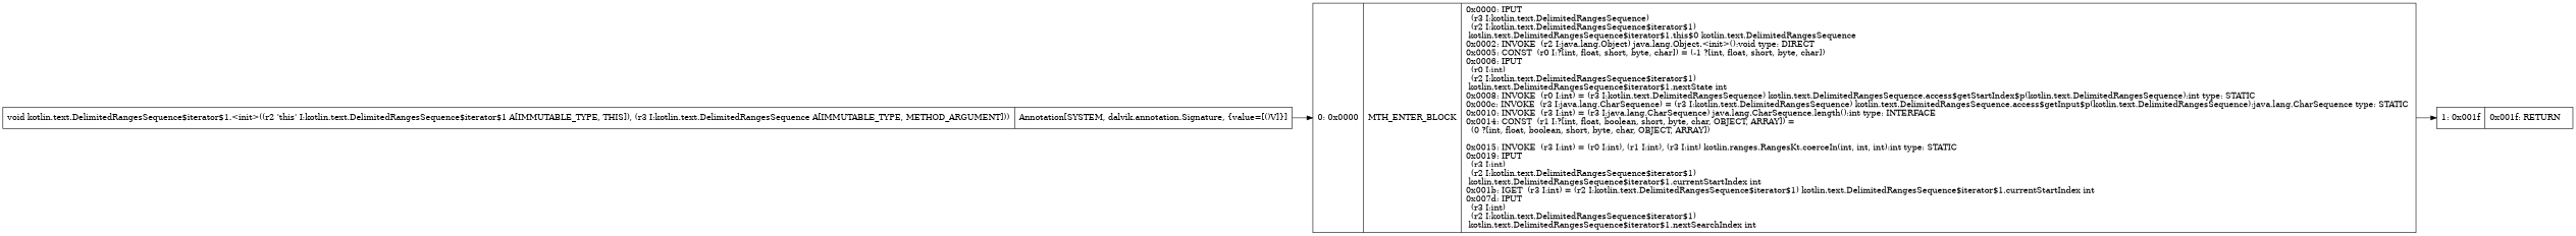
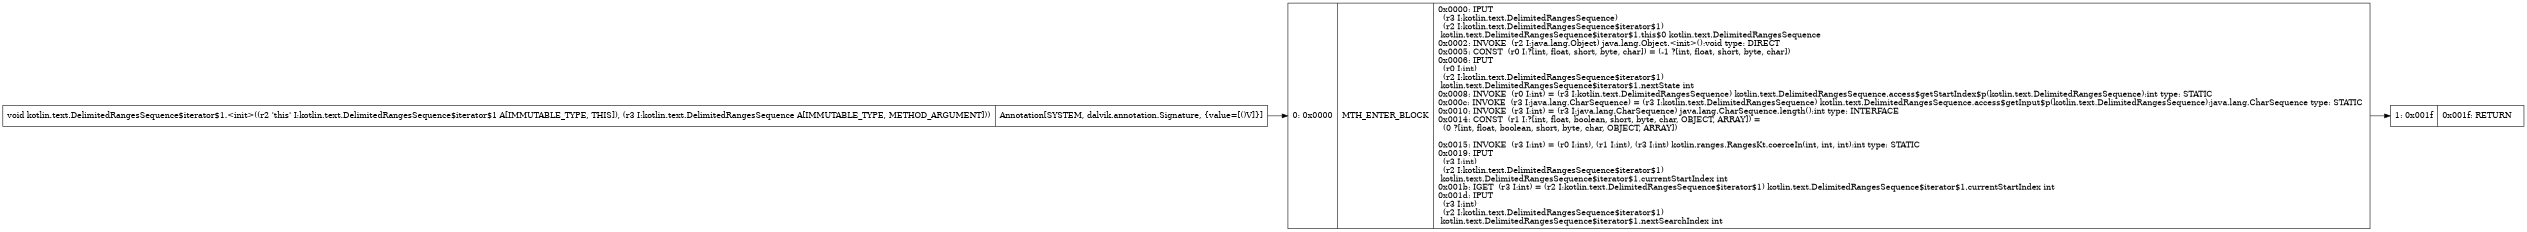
  digraph {
    rankdir=LR
    node [shape=record]
-   n1 [label="{0\:\ 0x0000|MTH_ENTER_BLOCK\l|0x0000: IPUT  \l  (r3 I:kotlin.text.DelimitedRangesSequence)\l  (r2 I:kotlin.text.DelimitedRangesSequence$iterator$1)\l kotlin.text.DelimitedRangesSequence$iterator$1.this$0 kotlin.text.DelimitedRangesSequence \l0x0002: INVOKE  (r2 I:java.lang.Object) java.lang.Object.\<init\>():void type: DIRECT \l0x0005: CONST  (r0 I:?[int, float, short, byte, char]) = (\-1 ?[int, float, short, byte, char]) \l0x0006: IPUT  \l  (r0 I:int)\l  (r2 I:kotlin.text.DelimitedRangesSequence$iterator$1)\l kotlin.text.DelimitedRangesSequence$iterator$1.nextState int \l0x0008: INVOKE  (r0 I:int) = (r3 I:kotlin.text.DelimitedRangesSequence) kotlin.text.DelimitedRangesSequence.access$getStartIndex$p(kotlin.text.DelimitedRangesSequence):int type: STATIC \l0x000c: INVOKE  (r3 I:java.lang.CharSequence) = (r3 I:kotlin.text.DelimitedRangesSequence) kotlin.text.DelimitedRangesSequence.access$getInput$p(kotlin.text.DelimitedRangesSequence):java.lang.CharSequence type: STATIC \l0x0010: INVOKE  (r3 I:int) = (r3 I:java.lang.CharSequence) java.lang.CharSequence.length():int type: INTERFACE \l0x0014: CONST  (r1 I:?[int, float, boolean, short, byte, char, OBJECT, ARRAY]) = \l  (0 ?[int, float, boolean, short, byte, char, OBJECT, ARRAY])\l \l0x0015: INVOKE  (r3 I:int) = (r0 I:int), (r1 I:int), (r3 I:int) kotlin.ranges.RangesKt.coerceIn(int, int, int):int type: STATIC \l0x0019: IPUT  \l  (r3 I:int)\l  (r2 I:kotlin.text.DelimitedRangesSequence$iterator$1)\l kotlin.text.DelimitedRangesSequence$iterator$1.currentStartIndex int \l0x001b: IGET  (r3 I:int) = (r2 I:kotlin.text.DelimitedRangesSequence$iterator$1) kotlin.text.DelimitedRangesSequence$iterator$1.currentStartIndex int \l0x007d: IPUT  \l  (r3 I:int)\l  (r2 I:kotlin.text.DelimitedRangesSequence$iterator$1)\l kotlin.text.DelimitedRangesSequence$iterator$1.nextSearchIndex int \l}"]
+   n1 [label="{0\:\ 0x0000|MTH_ENTER_BLOCK\l|0x0000: IPUT  \l  (r3 I:kotlin.text.DelimitedRangesSequence)\l  (r2 I:kotlin.text.DelimitedRangesSequence$iterator$1)\l kotlin.text.DelimitedRangesSequence$iterator$1.this$0 kotlin.text.DelimitedRangesSequence \l0x0002: INVOKE  (r2 I:java.lang.Object) java.lang.Object.\<init\>():void type: DIRECT \l0x0005: CONST  (r0 I:?[int, float, short, byte, char]) = (\-1 ?[int, float, short, byte, char]) \l0x0006: IPUT  \l  (r0 I:int)\l  (r2 I:kotlin.text.DelimitedRangesSequence$iterator$1)\l kotlin.text.DelimitedRangesSequence$iterator$1.nextState int \l0x0008: INVOKE  (r0 I:int) = (r3 I:kotlin.text.DelimitedRangesSequence) kotlin.text.DelimitedRangesSequence.access$getStartIndex$p(kotlin.text.DelimitedRangesSequence):int type: STATIC \l0x000c: INVOKE  (r3 I:java.lang.CharSequence) = (r3 I:kotlin.text.DelimitedRangesSequence) kotlin.text.DelimitedRangesSequence.access$getInput$p(kotlin.text.DelimitedRangesSequence):java.lang.CharSequence type: STATIC \l0x0010: INVOKE  (r3 I:int) = (r3 I:java.lang.CharSequence) java.lang.CharSequence.length():int type: INTERFACE \l0x0014: CONST  (r1 I:?[int, float, boolean, short, byte, char, OBJECT, ARRAY]) = \l  (0 ?[int, float, boolean, short, byte, char, OBJECT, ARRAY])\l \l0x0015: INVOKE  (r3 I:int) = (r0 I:int), (r1 I:int), (r3 I:int) kotlin.ranges.RangesKt.coerceIn(int, int, int):int type: STATIC \l0x0019: IPUT  \l  (r3 I:int)\l  (r2 I:kotlin.text.DelimitedRangesSequence$iterator$1)\l kotlin.text.DelimitedRangesSequence$iterator$1.currentStartIndex int \l0x001b: IGET  (r3 I:int) = (r2 I:kotlin.text.DelimitedRangesSequence$iterator$1) kotlin.text.DelimitedRangesSequence$iterator$1.currentStartIndex int \l0x001d: IPUT  \l  (r3 I:int)\l  (r2 I:kotlin.text.DelimitedRangesSequence$iterator$1)\l kotlin.text.DelimitedRangesSequence$iterator$1.nextSearchIndex int \l}"]
    n2 [label="{1\:\ 0x001f|0x001f: RETURN   \l}"]
    n3 [label="{void kotlin.text.DelimitedRangesSequence$iterator$1.\<init\>((r2 'this' I:kotlin.text.DelimitedRangesSequence$iterator$1 A[IMMUTABLE_TYPE, THIS]), (r3 I:kotlin.text.DelimitedRangesSequence A[IMMUTABLE_TYPE, METHOD_ARGUMENT]))  | Annotation[SYSTEM, dalvik.annotation.Signature, \{value=[()V]\}]\l}"]
    n1 -> n2
    n3 -> n1
  }
